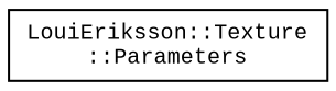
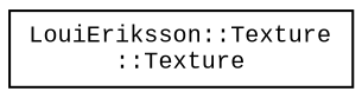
  digraph {
    rankdir=TB
    fontname="Liberation Mono"
-   n1 [color=black fillcolor=white fontname="Liberation Mono" fontsize=10 height=0.2 label="LouiEriksson::Texture\l::Parameters" shape=record style=filled width=0.4]
+   n1 [color=black fillcolor=white fontname="Liberation Mono" fontsize=10 height=0.2 label="LouiEriksson::Texture\l::Texture" shape=record style=filled width=0.4]
  }
